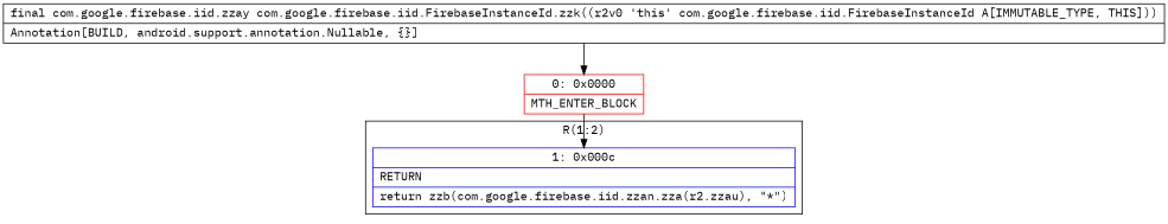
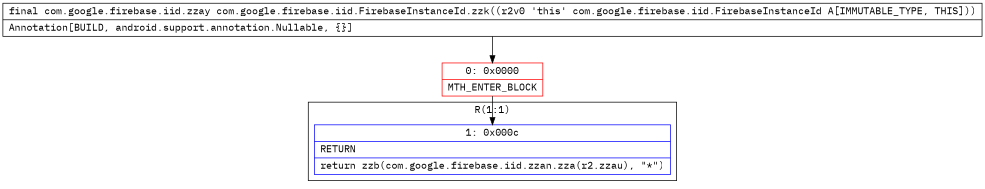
  digraph {
    fontname="IBM Plex Mono"
    node [shape=record fontname="IBM Plex Mono"]
    edge [fontname="IBM Plex Mono"]
    n1 [color=blue label="{1\:\ 0x000c|RETURN\l|return zzb(com.google.firebase.iid.zzan.zza(r2.zzau), \"*\")\l}"]
    n2 [color=red label="{0\:\ 0x0000|MTH_ENTER_BLOCK\l}"]
    n3 [label="{final com.google.firebase.iid.zzay com.google.firebase.iid.FirebaseInstanceId.zzk((r2v0 'this' com.google.firebase.iid.FirebaseInstanceId A[IMMUTABLE_TYPE, THIS]))  | Annotation[BUILD, android.support.annotation.Nullable, \{\}]\l}"]
    subgraph cluster_1 {
-     label="R(1:2)"
+     label="R(1:1)"
      n1
    }
    n2 -> n1
    n3 -> n2
  }
